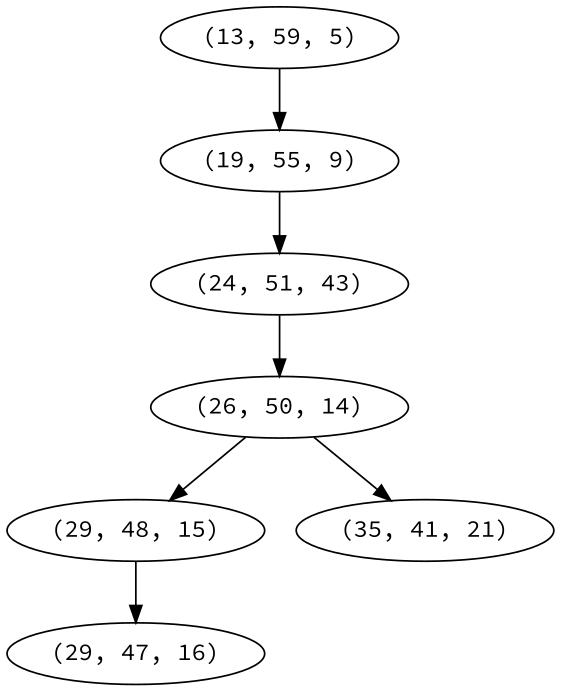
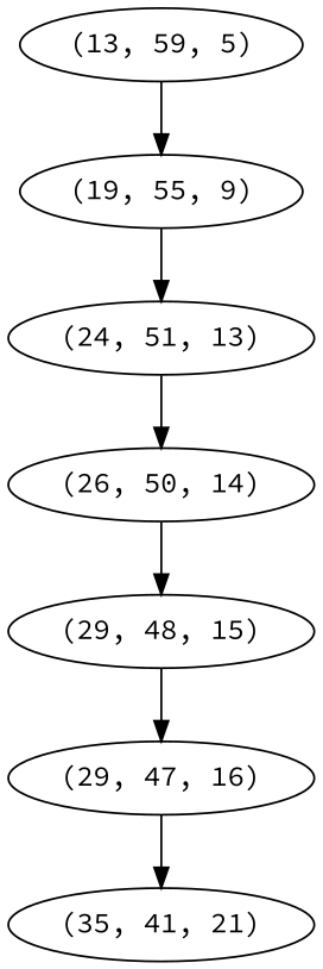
  digraph {
    fontname="Source Code Pro"
    node [fontname="Source Code Pro"]
    edge [fontname="Source Code Pro"]
    "(13, 59, 5)"
    "(19, 55, 9)"
-   "(24, 51, 13)" [label="(24, 51, 43)"]
+   "(24, 51, 13)"
    "(26, 50, 14)"
    n5 [label="(29, 48, 15)"]
    "(29, 47, 16)"
    "(35, 41, 21)"
    "(13, 59, 5)" -> "(19, 55, 9)"
    "(19, 55, 9)" -> "(24, 51, 13)"
    "(24, 51, 13)" -> "(26, 50, 14)"
    "(26, 50, 14)" -> n5
    n5 -> "(29, 47, 16)"
-   "(26, 50, 14)" -> "(35, 41, 21)"
+   "(29, 47, 16)" -> "(35, 41, 21)"
  }
